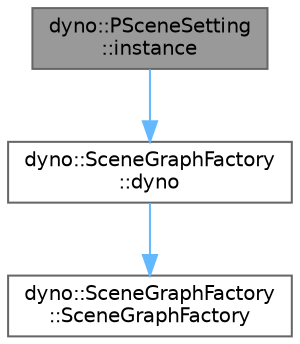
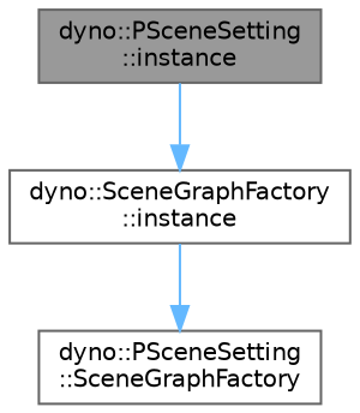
  digraph {
    rankdir=TB
    node [color=grey40 fillcolor=white fontname=Helvetica fontsize=10 shape=box style=filled]
    edge [color=steelblue1 fontname=Helvetica fontsize=10 labelfontname=Helvetica labelfontsize=10 style=solid]
    n1 [color=gray40 fillcolor=grey60 fontcolor=black height=0.2 label="dyno::PSceneSetting\l::instance" width=0.4]
-   n2 [height=0.2 label="dyno::SceneGraphFactory\l::dyno" width=0.4]
-   n3 [height=0.2 label="dyno::SceneGraphFactory\l::SceneGraphFactory" width=0.4]
+   n2 [height=0.2 label="dyno::SceneGraphFactory\l::instance" width=0.4]
+   n3 [height=0.2 label="dyno::PSceneSetting\l::SceneGraphFactory" width=0.4]
    n1 -> n2
    n2 -> n3
  }
